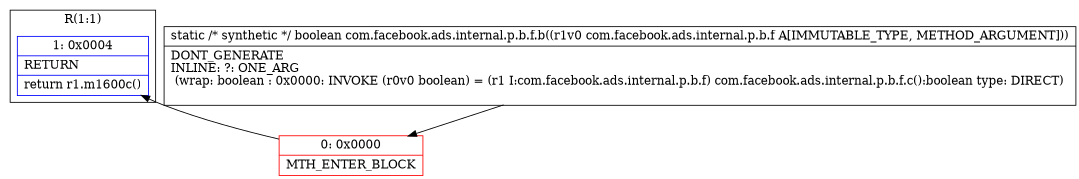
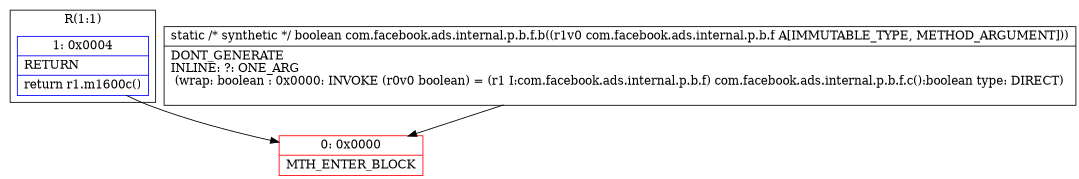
  digraph {
    node [shape=record]
    n1 [color=blue label="{1\:\ 0x0004|RETURN\l|return r1.m1600c()\l}"]
    n2 [color=red label="{0\:\ 0x0000|MTH_ENTER_BLOCK\l}"]
    n3 [label="{static \/* synthetic *\/ boolean com.facebook.ads.internal.p.b.f.b((r1v0 com.facebook.ads.internal.p.b.f A[IMMUTABLE_TYPE, METHOD_ARGUMENT]))  | DONT_GENERATE\lINLINE: ?: ONE_ARG  \l  (wrap: boolean : 0x0000: INVOKE  (r0v0 boolean) = (r1 I:com.facebook.ads.internal.p.b.f) com.facebook.ads.internal.p.b.f.c():boolean type: DIRECT)\l\l}"]
    subgraph cluster_1 {
      label="R(1:1)"
      n1
    }
-   n2 -> n1
+   n1 -> n2
    n3 -> n2
  }
